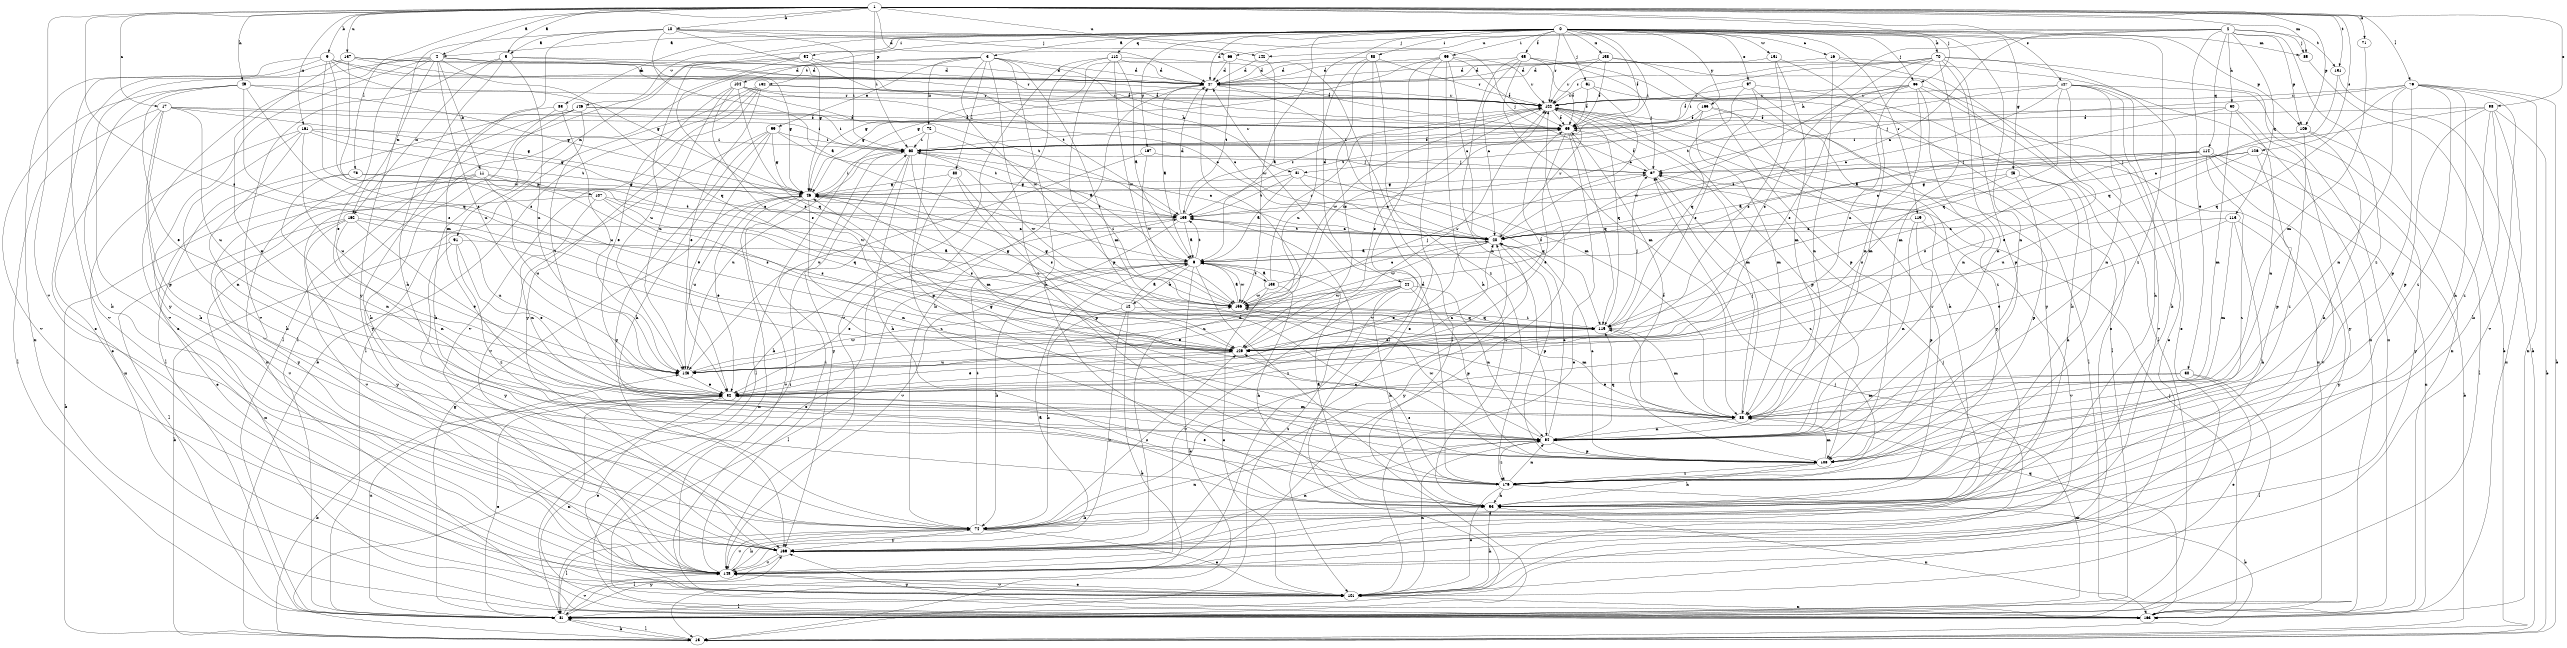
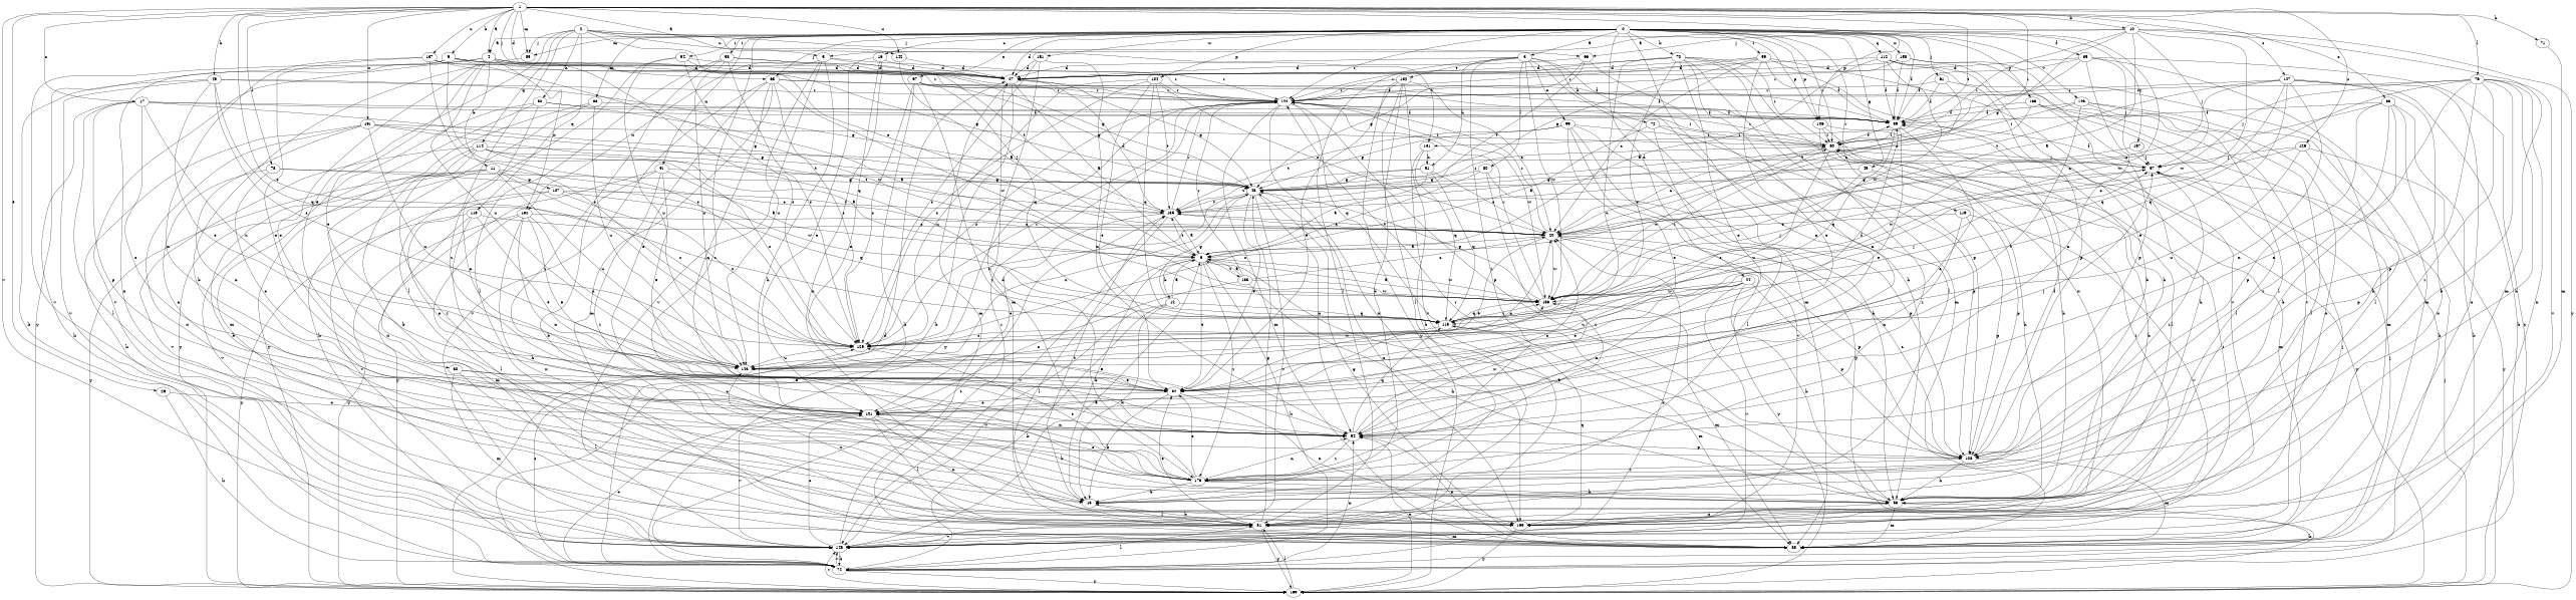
  strict digraph {
    0
    3
    4
    16
    24
    27
    35
    39
    45
    54
    58
    59
    60
    61
    65
    70
    83
    85
    91
    94
    97
    104
    106
    112
    119
    122
    146
    151
    156
    158
    165
    167
    176
    51
    53
    72
    80
    81
    88
    99
    132
    148
    11
    32
    46
    101
    115
    143
    162
    169
    163
    108
    6
    74
    20
    67
    129
    135
    13
    1
    5
    9
    10
    17
+   29
    49
    71
    76
    78
    98
    126
    127
    131
    137
    142
    161
    66
    2
    30
    50
    113
    114
    107
    12
    133
    0 -> 3 [label=a]
    0 -> 4 [label=a]
    0 -> 16 [label=c]
    0 -> 24 [label=d]
    0 -> 27 [label=d]
    0 -> 35 [label=f]
    0 -> 39 [label=f]
    0 -> 45 [label=g]
    0 -> 54 [label=i]
    0 -> 58 [label=i]
    0 -> 59 [label=i]
    0 -> 60 [label=i]
    0 -> 61 [label=j]
    0 -> 65 [label=j]
    0 -> 70 [label=k]
    0 -> 83 [label=m]
    0 -> 85 [label=m]
    0 -> 91 [label=n]
    0 -> 94 [label=n]
    0 -> 97 [label=o]
    0 -> 104 [label=p]
    0 -> 106 [label=p]
    0 -> 112 [label=q]
    0 -> 119 [label=r]
    0 -> 122 [label=r]
    0 -> 146 [label=v]
    0 -> 151 [label=w]
    0 -> 156 [label=w]
    0 -> 158 [label=x]
    0 -> 165 [label=y]
    0 -> 167 [label=y]
    0 -> 176 [label=z]
    3 -> 27 [label=d]
    3 -> 156 [label=w]
    3 -> 176 [label=z]
    3 -> 51 [label=h]
    3 -> 53 [label=h]
    3 -> 72 [label=k]
    3 -> 80 [label=l]
    3 -> 81 [label=l]
    3 -> 88 [label=m]
    3 -> 99 [label=o]
    3 -> 132 [label=t]
    4 -> 27 [label=d]
    4 -> 148 [label=v]
    4 -> 11 [label=b]
    4 -> 32 [label=e]
    4 -> 46 [label=g]
    4 -> 101 [label=o]
    4 -> 115 [label=q]
    4 -> 143 [label=u]
    4 -> 162 [label=x]
    4 -> 169 [label=y]
    16 -> 27 [label=d]
    16 -> 94 [label=n]
    16 -> 101 [label=o]
    16 -> 163 [label=x]
    24 -> 94 [label=n]
    24 -> 156 [label=w]
    24 -> 53 [label=h]
    24 -> 148 [label=v]
    24 -> 32 [label=e]
    24 -> 143 [label=u]
    24 -> 108 [label=p]
    27 -> 122 [label=r]
    27 -> 88 [label=m]
    27 -> 46 [label=g]
    27 -> 6 [label=a]
    27 -> 74 [label=k]
    35 -> 27 [label=d]
    35 -> 39 [label=f]
    35 -> 94 [label=n]
    35 -> 88 [label=m]
    35 -> 169 [label=y]
    35 -> 20 [label=c]
    35 -> 67 [label=j]
    39 -> 60 [label=i]
    39 -> 32 [label=e]
    39 -> 101 [label=o]
    39 -> 115 [label=q]
    45 -> 53 [label=h]
    45 -> 46 [label=g]
    45 -> 108 [label=p]
    45 -> 129 [label=s]
    54 -> 27 [label=d]
    54 -> 81 [label=l]
    54 -> 143 [label=u]
    54 -> 129 [label=s]
    54 -> 135 [label=t]
    58 -> 27 [label=d]
    58 -> 122 [label=r]
    58 -> 176 [label=z]
    58 -> 81 [label=l]
    58 -> 143 [label=u]
    58 -> 129 [label=s]
    59 -> 27 [label=d]
    59 -> 39 [label=f]
    59 -> 122 [label=r]
    59 -> 53 [label=h]
    59 -> 148 [label=v]
    59 -> 46 [label=g]
    59 -> 101 [label=o]
    59 -> 20 [label=c]
    60 -> 39 [label=f]
    60 -> 122 [label=r]
    60 -> 156 [label=w]
    60 -> 53 [label=h]
    60 -> 88 [label=m]
    60 -> 143 [label=u]
    60 -> 169 [label=y]
    60 -> 20 [label=c]
    60 -> 67 [label=j]
    61 -> 39 [label=f]
    61 -> 122 [label=r]
    61 -> 81 [label=l]
    61 -> 20 [label=c]
    65 -> 39 [label=f]
    65 -> 94 [label=n]
    65 -> 122 [label=r]
    65 -> 156 [label=w]
    65 -> 88 [label=m]
    65 -> 148 [label=v]
    65 -> 101 [label=o]
    65 -> 129 [label=s]
    70 -> 27 [label=d]
    70 -> 60 [label=i]
    70 -> 94 [label=n]
    70 -> 122 [label=r]
    70 -> 88 [label=m]
    70 -> 101 [label=o]
    70 -> 143 [label=u]
    70 -> 163 [label=x]
    70 -> 108 [label=p]
    70 -> 129 [label=s]
    83 -> 39 [label=f]
    83 -> 143 [label=u]
    83 -> 169 [label=y]
    83 -> 74 [label=k]
    85 -> 13 [label=b]
    91 -> 176 [label=z]
    91 -> 32 [label=e]
+   91 -> 46 [label=g]
    91 -> 169 [label=y]
    91 -> 6 [label=a]
    91 -> 13 [label=b]
    94 -> 156 [label=w]
    94 -> 176 [label=z]
    94 -> 115 [label=q]
    94 -> 108 [label=p]
    94 -> 20 [label=c]
    97 -> 122 [label=r]
    97 -> 176 [label=z]
+   97 -> 46 [label=g]
    97 -> 115 [label=q]
    97 -> 74 [label=k]
    97 -> 129 [label=s]
    104 -> 122 [label=r]
    104 -> 32 [label=e]
    104 -> 115 [label=q]
    104 -> 143 [label=u]
    104 -> 20 [label=c]
    104 -> 129 [label=s]
    104 -> 135 [label=t]
    106 -> 60 [label=i]
    106 -> 176 [label=z]
    106 -> 53 [label=h]
    106 -> 81 [label=l]
    112 -> 27 [label=d]
    112 -> 39 [label=f]
    112 -> 156 [label=w]
    112 -> 148 [label=v]
    112 -> 108 [label=p]
    112 -> 6 [label=a]
    112 -> 13 [label=b]
    119 -> 94 [label=n]
    119 -> 148 [label=v]
    119 -> 108 [label=p]
    119 -> 20 [label=c]
    122 -> 39 [label=f]
    122 -> 156 [label=w]
    122 -> 88 [label=m]
    122 -> 115 [label=q]
    122 -> 169 [label=y]
    122 -> 163 [label=x]
    122 -> 108 [label=p]
    122 -> 129 [label=s]
    146 -> 39 [label=f]
    146 -> 60 [label=i]
    146 -> 81 [label=l]
    146 -> 32 [label=t]
    146 -> 163 [label=x]
    146 -> 74 [label=k]
    151 -> 27 [label=d]
    151 -> 94 [label=n]
    151 -> 88 [label=m]
    151 -> 129 [label=s]
    156 -> 60 [label=i]
    156 -> 122 [label=r]
    156 -> 88 [label=m]
    156 -> 46 [label=g]
    156 -> 115 [label=q]
    156 -> 6 [label=a]
    156 -> 67 [label=j]
    158 -> 27 [label=d]
    158 -> 39 [label=f]
    158 -> 122 [label=r]
    158 -> 81 [label=l]
    158 -> 108 [label=p]
    165 -> 39 [label=f]
    165 -> 53 [label=h]
    165 -> 81 [label=l]
    165 -> 88 [label=m]
    165 -> 135 [label=t]
    167 -> 156 [label=w]
-   167 -> 143 [label=u]
    167 -> 67 [label=j]
    176 -> 27 [label=d]
    176 -> 94 [label=n]
    176 -> 53 [label=h]
    176 -> 32 [label=e]
    176 -> 101 [label=o]
    176 -> 129 [label=s]
    176 -> 13 [label=b]
    51 -> 46 [label=g]
    51 -> 115 [label=q]
    51 -> 6 [label=a]
    51 -> 20 [label=c]
    51 -> 135 [label=t]
    53 -> 122 [label=r]
    53 -> 163 [label=x]
    53 -> 6 [label=a]
    53 -> 74 [label=k]
    72 -> 60 [label=i]
    72 -> 81 [label=l]
    72 -> 108 [label=p]
    72 -> 6 [label=a]
    80 -> 176 [label=z]
    80 -> 46 [label=g]
    80 -> 108 [label=p]
    80 -> 129 [label=s]
    81 -> 88 [label=m]
    81 -> 148 [label=v]
    81 -> 32 [label=e]
    81 -> 46 [label=g]
    81 -> 143 [label=u]
    81 -> 169 [label=y]
    81 -> 13 [label=b]
    88 -> 94 [label=n]
    88 -> 46 [label=g]
    88 -> 67 [label=j]
    99 -> 60 [label=i]
    99 -> 53 [label=h]
    99 -> 148 [label=v]
    99 -> 32 [label=e]
    99 -> 46 [label=g]
    99 -> 169 [label=y]
    99 -> 135 [label=t]
    132 -> 122 [label=r]
    132 -> 81 [label=l]
    132 -> 148 [label=v]
    132 -> 32 [label=e]
    132 -> 169 [label=y]
    132 -> 20 [label=c]
    132 -> 13 [label=b]
    148 -> 60 [label=i]
    148 -> 122 [label=r]
    148 -> 101 [label=o]
    148 -> 6 [label=a]
    148 -> 74 [label=k]
    11 -> 148 [label=v]
    11 -> 143 [label=u]
    11 -> 169 [label=y]
    11 -> 20 [label=c]
    11 -> 129 [label=s]
    11 -> 13 [label=b]
    11 -> 107 [label=p]
-   32 -> 88 [label=m]
+   53 -> 88 [label=m]
    32 -> 101 [label=o]
    32 -> 163 [label=x]
    32 -> 20 [label=c]
    32 -> 13 [label=b]
    46 -> 60 [label=i]
    46 -> 94 [label=n]
    46 -> 148 [label=v]
    46 -> 32 [label=e]
    46 -> 143 [label=u]
    46 -> 163 [label=x]
    46 -> 129 [label=s]
    46 -> 135 [label=t]
    101 -> 94 [label=n]
    101 -> 53 [label=h]
    101 -> 81 [label=l]
    101 -> 148 [label=v]
    101 -> 163 [label=x]
    101 -> 67 [label=j]
    115 -> 156 [label=i]
    115 -> 88 [label=m]
    115 -> 67 [label=j]
    115 -> 129 [label=s]
    143 -> 156 [label=w]
    143 -> 32 [label=e]
    162 -> 94 [label=n]
    162 -> 81 [label=l]
    162 -> 32 [label=e]
    162 -> 143 [label=u]
    162 -> 169 [label=y]
    162 -> 163 [label=x]
    162 -> 20 [label=c]
    169 -> 27 [label=d]
    169 -> 94 [label=n]
    169 -> 81 [label=l]
    169 -> 148 [label=v]
    169 -> 67 [label=j]
    163 -> 60 [label=i]
    163 -> 115 [label=q]
    163 -> 169 [label=y]
    163 -> 67 [label=j]
    108 -> 39 [label=f]
    108 -> 176 [label=z]
    108 -> 53 [label=h]
    108 -> 88 [label=m]
    108 -> 20 [label=c]
    6 -> 156 [label=w]
    6 -> 176 [label=z]
    6 -> 81 [label=l]
    6 -> 32 [label=e]
    6 -> 74 [label=k]
    6 -> 135 [label=t]
    6 -> 13 [label=b]
    6 -> 12 [label=b]
    6 -> 133 [label=t]
    74 -> 94 [label=n]
    74 -> 81 [label=l]
    74 -> 148 [label=v]
    74 -> 101 [label=o]
    74 -> 169 [label=y]
    74 -> 20 [label=c]
    74 -> 129 [label=s]
    74 -> 135 [label=t]
    20 -> 122 [label=r]
    20 -> 156 [label=w]
    20 -> 32 [label=e]
    20 -> 169 [label=y]
    20 -> 108 [label=p]
    20 -> 6 [label=a]
    20 -> 135 [label=t]
    67 -> 39 [label=f]
    67 -> 176 [label=z]
    67 -> 46 [label=g]
    129 -> 39 [label=f]
    129 -> 122 [label=r]
    129 -> 32 [label=e]
    129 -> 143 [label=u]
    135 -> 27 [label=d]
    135 -> 122 [label=r]
    135 -> 148 [label=v]
    135 -> 101 [label=o]
    135 -> 6 [label=a]
    135 -> 20 [label=c]
    13 -> 81 [label=l]
    13 -> 135 [label=t]
    1 -> 4 [label=a]
    1 -> 27 [label=d]
    1 -> 60 [label=i]
    1 -> 65 [label=j]
    1 -> 85 [label=m]
    1 -> 106 [label=p]
    1 -> 148 [label=v]
    1 -> 129 [label=s]
    1 -> 5 [label=a]
    1 -> 9 [label=b]
    1 -> 10 [label=b]
    1 -> 17 [label=c]
+   1 -> 29 [label=e]
    1 -> 49 [label=h]
    1 -> 71 [label=k]
    1 -> 76 [label=l]
    1 -> 78 [label=l]
    1 -> 98 [label=o]
    1 -> 126 [label=s]
    1 -> 127 [label=s]
    1 -> 131 [label=t]
    1 -> 137 [label=u]
    1 -> 142 [label=u]
    1 -> 161 [label=x]
    5 -> 27 [label=d]
    5 -> 122 [label=r]
    5 -> 53 [label=h]
    5 -> 148 [label=v]
    5 -> 143 [label=u]
    5 -> 162 [label=x]
    9 -> 27 [label=d]
    9 -> 39 [label=f]
    9 -> 156 [label=w]
    9 -> 148 [label=v]
    9 -> 46 [label=g]
    9 -> 163 [label=x]
    9 -> 129 [label=s]
    10 -> 60 [label=i]
+   10 -> 156 [label=w]
    10 -> 88 [label=m]
    10 -> 46 [label=g]
    10 -> 169 [label=y]
    10 -> 6 [label=a]
    10 -> 67 [label=j]
    10 -> 5 [label=a]
    10 -> 66 [label=j]
    17 -> 39 [label=f]
    17 -> 60 [label=i]
    17 -> 81 [label=l]
    17 -> 46 [label=g]
    17 -> 101 [label=o]
    17 -> 143 [label=u]
    17 -> 108 [label=p]
    17 -> 74 [label=k]
+   29 -> 101 [label=o]
+   29 -> 74 [label=k]
    49 -> 122 [label=r]
    49 -> 148 [label=v]
    49 -> 32 [label=e]
    49 -> 46 [label=g]
    49 -> 115 [label=q]
    49 -> 74 [label=k]
    49 -> 129 [label=s]
    71 -> 88 [label=m]
    76 -> 94 [label=n]
    76 -> 122 [label=r]
    76 -> 176 [label=z]
    76 -> 53 [label=h]
    76 -> 148 [label=v]
    76 -> 115 [label=q]
    76 -> 163 [label=x]
    76 -> 108 [label=p]
    76 -> 67 [label=j]
    76 -> 13 [label=b]
    78 -> 94 [label=n]
    78 -> 156 [label=w]
    78 -> 46 [label=g]
    78 -> 101 [label=o]
    98 -> 39 [label=f]
    98 -> 176 [label=z]
    98 -> 163 [label=x]
    98 -> 108 [label=p]
    98 -> 74 [label=k]
    98 -> 20 [label=c]
    98 -> 13 [label=b]
    126 -> 143 [label=u]
    126 -> 169 [label=y]
    126 -> 108 [label=p]
    126 -> 20 [label=c]
    126 -> 67 [label=j]
    127 -> 94 [label=n]
    127 -> 122 [label=r]
    127 -> 53 [label=h]
    127 -> 32 [label=e]
    127 -> 115 [label=q]
    127 -> 163 [label=x]
    127 -> 74 [label=k]
    127 -> 20 [label=c]
    127 -> 135 [label=t]
    131 -> 115 [label=q]
    131 -> 13 [label=b]
    137 -> 27 [label=d]
    137 -> 39 [label=f]
    137 -> 94 [label=n]
    137 -> 122 [label=r]
    137 -> 101 [label=o]
    137 -> 129 [label=s]
    142 -> 27 [label=d]
    142 -> 6 [label=a]
    161 -> 60 [label=i]
    161 -> 94 [label=n]
    161 -> 46 [label=g]
    161 -> 143 [label=u]
    161 -> 163 [label=x]
    161 -> 74 [label=k]
    161 -> 135 [label=t]
    66 -> 27 [label=d]
    66 -> 81 [label=l]
    66 -> 46 [label=g]
    66 -> 135 [label=t]
    2 -> 85 [label=j]
    2 -> 106 [label=p]
    2 -> 176 [label=z]
-   2 -> 51 [label=h]
+   131 -> 51 [label=h]
    2 -> 20 [label=c]
    2 -> 131 [label=t]
    2 -> 142 [label=u]
    2 -> 66 [label=j]
    2 -> 30 [label=e]
    2 -> 50 [label=h]
    2 -> 113 [label=q]
    2 -> 114 [label=q]
    30 -> 81 [label=l]
    30 -> 88 [label=m]
    30 -> 32 [label=e]
    30 -> 101 [label=o]
    50 -> 39 [label=f]
    50 -> 94 [label=n]
    50 -> 88 [label=m]
    50 -> 169 [label=y]
    50 -> 6 [label=a]
    113 -> 53 [label=h]
    113 -> 88 [label=m]
    113 -> 32 [label=e]
    113 -> 169 [label=y]
    113 -> 20 [label=c]
    114 -> 176 [label=z]
    114 -> 148 [label=v]
    114 -> 163 [label=x]
    114 -> 6 [label=a]
    114 -> 67 [label=j]
    114 -> 129 [label=s]
    114 -> 135 [label=t]
    114 -> 13 [label=b]
    107 -> 94 [label=n]
    107 -> 148 [label=v]
    107 -> 115 [label=q]
    107 -> 129 [label=s]
    107 -> 135 [label=t]
    12 -> 148 [label=v]
    12 -> 46 [label=g]
    12 -> 115 [label=q]
    12 -> 6 [label=a]
    12 -> 74 [label=k]
    12 -> 13 [label=b]
    133 -> 122 [label=r]
    133 -> 156 [label=w]
    133 -> 53 [label=h]
    133 -> 101 [label=o]
    133 -> 6 [label=a]
    133 -> 20 [label=c]
  }
